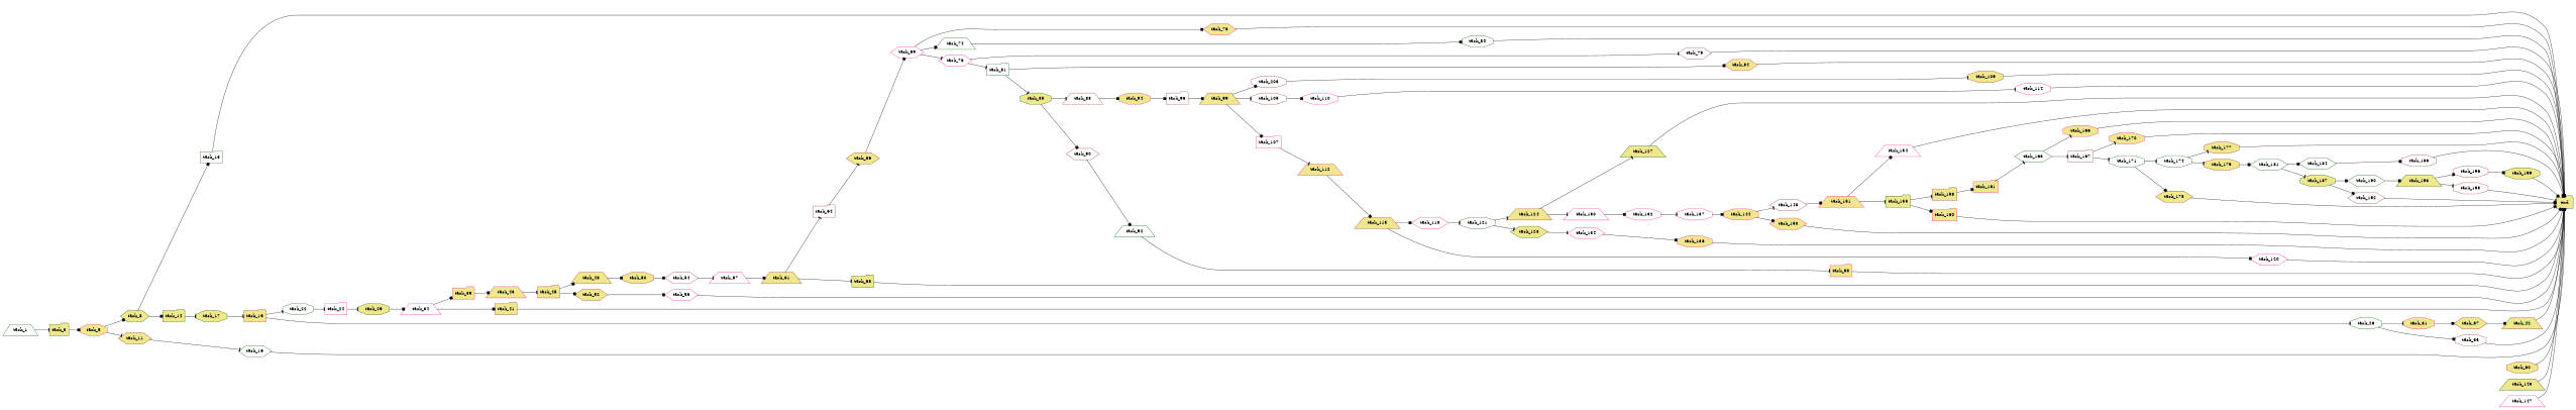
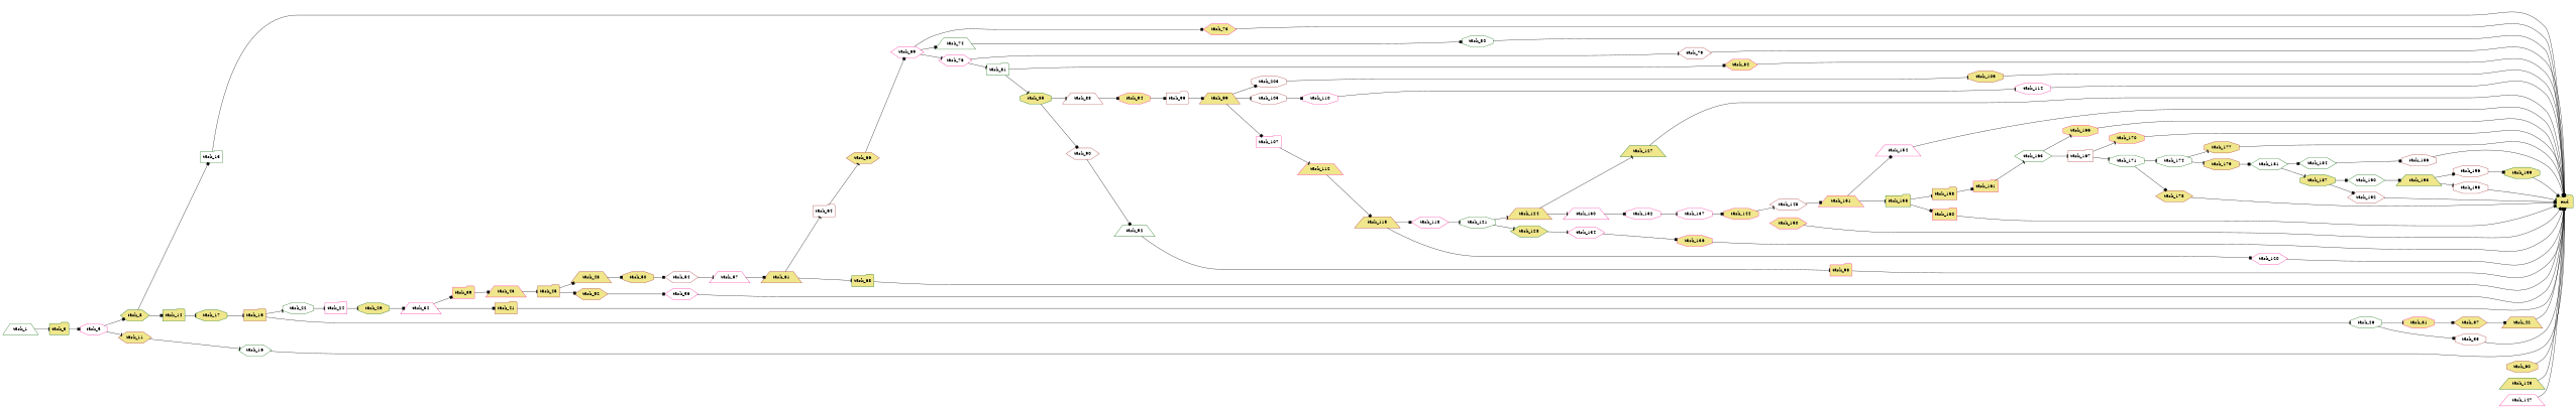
  digraph {
    rankdir=LR
    node [color=brown fillcolor=khaki shape=octagon style=filled]
    edge [arrowhead=box]
    task_1 [color=darkgreen fillcolor=white shape=trapezium]
    task_3 [color=darkgreen shape=folder]
-   task_5 [color=deeppink]
+   task_5 [color=deeppink fillcolor=white]
    task_8 [color=darkgreen shape=hexagon]
    task_11 [shape=hexagon]
    task_13 [color=darkgreen fillcolor=white shape=folder]
    task_14 [color=darkgreen shape=folder]
    task_16 [color=darkgreen fillcolor=white shape=hexagon]
    end [color=darkgreen shape=folder]
    task_17 [color=darkgreen]
    task_19 [shape=folder]
    task_22 [color=darkgreen fillcolor=white]
    task_26 [color=darkgreen fillcolor=white]
    task_24 [color=deeppink fillcolor=white shape=folder]
    task_31 [color=deeppink]
    task_33 [fillcolor=white]
    task_29 [color=darkgreen]
    task_34 [color=deeppink fillcolor=white shape=trapezium]
    task_37 [shape=hexagon]
    task_39 [color=deeppink shape=folder]
    task_41 [shape=folder]
    task_42 [shape=trapezium]
    task_43 [color=deeppink shape=trapezium]
    task_45 [shape=folder]
    task_48 [shape=trapezium]
    task_52 [shape=hexagon]
    task_50
    task_56 [color=deeppink fillcolor=white shape=hexagon]
    task_54 [fillcolor=white shape=hexagon]
    task_57 [color=deeppink fillcolor=white shape=trapezium]
    task_61 [shape=trapezium]
    task_60
    task_64 [fillcolor=white shape=folder]
    task_68 [color=darkgreen shape=folder]
    task_66 [shape=hexagon]
    task_69 [color=deeppink fillcolor=white shape=hexagon]
    task_73 [color=deeppink shape=hexagon]
    task_74 [color=darkgreen fillcolor=white shape=trapezium]
    task_76 [color=deeppink fillcolor=white shape=hexagon]
    task_80 [color=darkgreen fillcolor=white]
    task_79 [fillcolor=white shape=hexagon]
    task_81 [color=darkgreen fillcolor=white shape=folder]
    task_84 [color=deeppink shape=hexagon]
    task_85 [color=darkgreen]
    task_88 [fillcolor=white shape=trapezium]
    task_90 [fillcolor=white shape=hexagon]
    task_94 [color=deeppink]
    task_92 [color=darkgreen fillcolor=white shape=trapezium]
    task_96 [fillcolor=white shape=folder]
    task_98 [color=deeppink shape=folder]
    task_99 [shape=trapezium]
    n52 [fillcolor=white label=task_203]
    task_105 [fillcolor=white]
    task_107 [color=deeppink fillcolor=white shape=folder]
    task_109
    task_110 [color=deeppink fillcolor=white]
    task_112 [color=deeppink shape=trapezium]
    task_114 [color=deeppink fillcolor=white]
    task_115 [shape=trapezium]
    task_118 [color=deeppink fillcolor=white shape=hexagon]
    task_120 [color=deeppink fillcolor=white shape=hexagon]
    task_121 [color=darkgreen fillcolor=white]
    task_124 [shape=trapezium]
    task_128 [color=darkgreen shape=hexagon]
    task_127 [color=darkgreen shape=trapezium]
    task_130 [color=deeppink fillcolor=white shape=trapezium]
    task_134 [color=deeppink fillcolor=white shape=hexagon]
    task_132 [color=deeppink fillcolor=white]
    task_136 [color=deeppink]
    task_137 [color=deeppink fillcolor=white]
    task_144 [color=deeppink]
    task_148 [fillcolor=white shape=hexagon]
    task_150 [color=deeppink shape=hexagon]
    task_143 [color=darkgreen shape=trapezium]
    task_147 [color=deeppink fillcolor=white shape=trapezium]
    task_151 [color=deeppink shape=trapezium]
    task_154 [color=deeppink fillcolor=white shape=trapezium]
    task_155 [color=darkgreen shape=folder]
    task_158 [shape=folder]
    task_160 [color=deeppink shape=folder]
    task_161 [color=deeppink shape=folder]
    task_163 [color=darkgreen fillcolor=white shape=hexagon]
    task_166 [color=deeppink]
    task_167 [fillcolor=white shape=folder]
    task_170 [color=deeppink]
    task_171 [color=darkgreen fillcolor=white]
    task_174 [color=darkgreen fillcolor=white]
    task_178 [shape=hexagon]
    task_177
    task_179
    task_181 [color=darkgreen fillcolor=white shape=hexagon]
    task_184 [color=darkgreen fillcolor=white shape=hexagon]
    task_187 [color=darkgreen]
    task_186 [fillcolor=white]
    task_190 [color=darkgreen fillcolor=white shape=hexagon]
    task_192 [fillcolor=white shape=hexagon]
    task_193 [color=darkgreen shape=trapezium]
    task_196 [fillcolor=white]
    task_198 [fillcolor=white]
    task_199 [color=darkgreen]
    task_1 -> task_3 [arrowhead=tee]
    task_3 -> task_5
    task_5 -> task_8
    task_5 -> task_11 [arrowhead=tee]
    task_8 -> task_13
    task_8 -> task_14
    task_11 -> task_16 [arrowhead=tee]
    task_13 -> end
    task_14 -> task_17 [arrowhead=tee]
    task_16 -> end
    task_17 -> task_19 [arrowhead=tee]
    task_19 -> task_22 [arrowhead=tee]
    task_19 -> task_26 [arrowhead=tee]
    task_22 -> task_24 [arrowhead=tee]
    task_26 -> task_31 [arrowhead=tee]
    task_26 -> task_33
    task_24 -> task_29 [arrowhead=tee]
    task_31 -> task_37
    task_33 -> end
    task_29 -> task_34
    task_34 -> task_39
    task_34 -> task_41
    task_37 -> task_42
    task_39 -> task_43
    task_41 -> end [arrowhead=tee]
    task_42 -> end
    task_43 -> task_45 [arrowhead=tee]
    task_45 -> task_48
    task_45 -> task_52
    task_48 -> task_50
    task_52 -> task_56
    task_50 -> task_54
    task_56 -> end
    task_54 -> task_57 [arrowhead=tee]
    task_57 -> task_61
    task_61 -> task_64 [arrowhead=tee]
    task_61 -> task_68 [arrowhead=tee]
    task_60 -> end [arrowhead=tee]
    task_64 -> task_66 [arrowhead=tee]
    task_68 -> end [arrowhead=tee]
    task_66 -> task_69
    task_69 -> task_73
    task_69 -> task_74
    task_69 -> task_76 [arrowhead=tee]
    task_73 -> end [arrowhead=tee]
    task_74 -> task_80
    task_76 -> task_79 [arrowhead=tee]
    task_76 -> task_81 [arrowhead=tee]
    task_80 -> end
    task_79 -> end [arrowhead=tee]
    task_81 -> task_84
    task_81 -> task_85 [arrowhead=tee]
    task_84 -> end
    task_85 -> task_88 [arrowhead=tee]
    task_85 -> task_90
    task_88 -> task_94
    task_90 -> task_92
    task_94 -> task_96
    task_92 -> task_98 [arrowhead=tee]
    task_96 -> task_99
    task_98 -> end [arrowhead=tee]
    task_99 -> n52
    task_99 -> task_105 [arrowhead=tee]
    task_99 -> task_107
    n52 -> task_109 [arrowhead=tee]
    task_105 -> task_110
    task_107 -> task_112 [arrowhead=tee]
    task_109 -> end
    task_110 -> task_114 [arrowhead=tee]
    task_112 -> task_115
    task_114 -> end [arrowhead=tee]
    task_115 -> task_118
    task_115 -> task_120
    task_118 -> task_121 [arrowhead=tee]
    task_120 -> end
    task_121 -> task_124 [arrowhead=tee]
    task_121 -> task_128 [arrowhead=tee]
    task_124 -> task_127 [arrowhead=tee]
    task_124 -> task_130 [arrowhead=tee]
    task_128 -> task_134 [arrowhead=tee]
    task_127 -> end
    task_130 -> task_132
    task_134 -> task_136
    task_132 -> task_137 [arrowhead=tee]
    task_136 -> end
    task_137 -> task_144
    task_144 -> task_148 [arrowhead=tee]
-   task_144 -> task_150
    task_148 -> task_151
    task_150 -> end
    task_143 -> end
    task_147 -> end [arrowhead=tee]
    task_151 -> task_154
    task_151 -> task_155 [arrowhead=tee]
    task_154 -> end [arrowhead=tee]
    task_155 -> task_158 [arrowhead=tee]
    task_155 -> task_160
    task_158 -> task_161
    task_160 -> end
    task_161 -> task_163 [arrowhead=tee]
    task_163 -> task_166 [arrowhead=tee]
    task_163 -> task_167 [arrowhead=tee]
    task_166 -> end [arrowhead=tee]
    task_167 -> task_170 [arrowhead=tee]
    task_167 -> task_171 [arrowhead=tee]
    task_170 -> end [arrowhead=tee]
    task_171 -> task_174 [arrowhead=tee]
    task_171 -> task_178
    task_174 -> task_177 [arrowhead=tee]
    task_174 -> task_179 [arrowhead=tee]
    task_178 -> end
    task_177 -> end
    task_179 -> task_181
    task_181 -> task_184
    task_181 -> task_187 [arrowhead=tee]
    task_184 -> task_186
    task_187 -> task_190
    task_187 -> task_192
    task_186 -> end
    task_190 -> task_193
    task_192 -> end
    task_193 -> task_196
    task_193 -> task_198 [arrowhead=tee]
    task_196 -> task_199
    task_198 -> end [arrowhead=tee]
    task_199 -> end
  }
